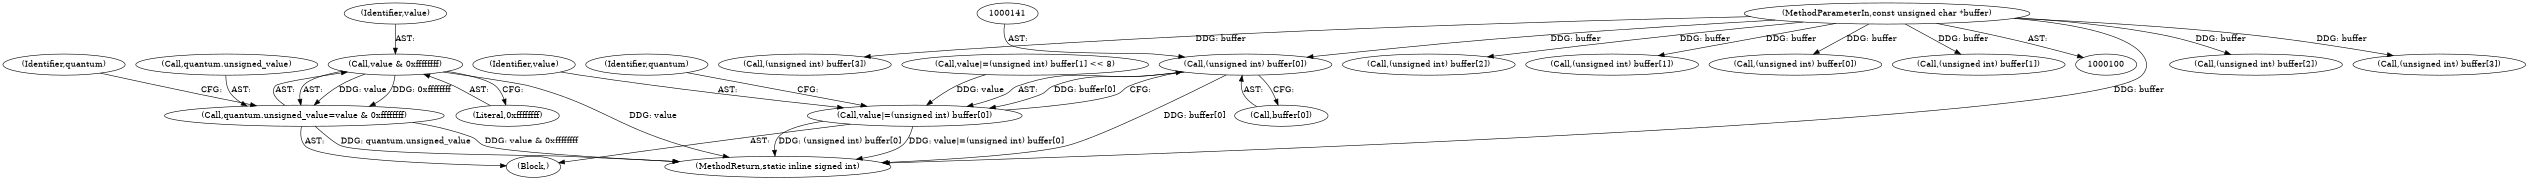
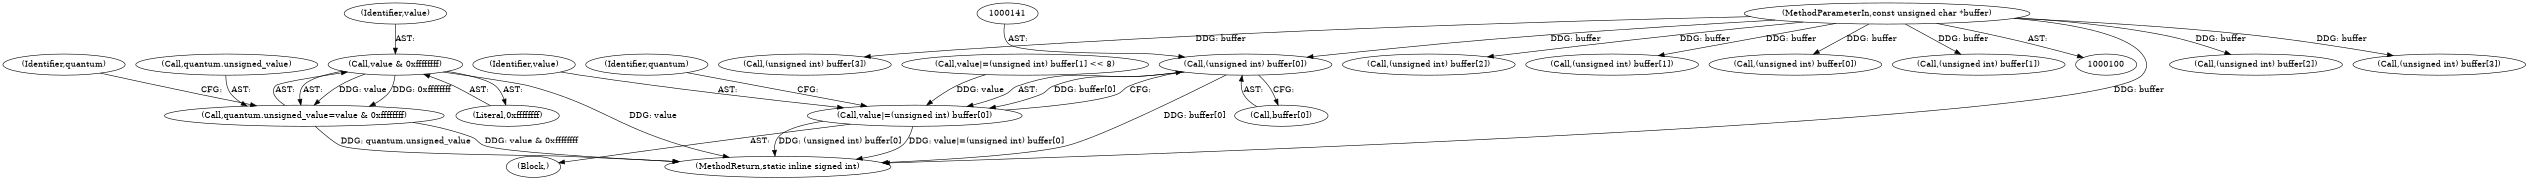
  digraph {
    n1 [label="(Call,(unsigned int) buffer[0])"]
    n2 [label="(Call,value|=(unsigned int) buffer[0])"]
    n3 [label="(Call,buffer[0])"]
    n4 [label="(MethodReturn,static inline signed int)"]
    n5 [label="(Block,)"]
    n6 [label="(MethodParameterIn,const unsigned char *buffer)"]
    n7 [label="(Call,(unsigned int) buffer[2])"]
    n8 [label="(Call,(unsigned int) buffer[3])"]
    n9 [label="(Call,(unsigned int) buffer[3])"]
    n10 [label="(Call,(unsigned int) buffer[2])"]
    n11 [label="(Call,(unsigned int) buffer[1])"]
    n12 [label="(Call,(unsigned int) buffer[0])"]
    n13 [label="(Call,(unsigned int) buffer[1])"]
    1000100
    n15 [label="(Call,value & 0xffffffff)"]
    n16 [label="(Call,quantum.unsigned_value=value & 0xffffffff)"]
    n17 [label="(Literal,0xffffffff)"]
    n18 [label="(Call,quantum.unsigned_value)"]
    n19 [label="(Identifier,value)"]
    n20 [label="(Identifier,quantum)"]
    n21 [label="(Identifier,quantum)"]
    n22 [label="(Identifier,value)"]
    n23 [label="(Call,value|=(unsigned int) buffer[1] << 8)"]
    1000141
    n1 -> n2 [label="AST: "]
    n1 -> n2 [label="DDG: buffer[0]"]
    n1 -> n3 [label="CFG: "]
    n1 -> n4 [label="DDG: buffer[0]"]
    n2 -> n1 [label="CFG: "]
    n2 -> n4 [label="DDG: (unsigned int) buffer[0]"]
    n2 -> n4 [label="DDG: value|=(unsigned int) buffer[0]"]
    n2 -> n5 [label="AST: "]
    n3 -> n1 [label="AST: "]
    n6 -> n1 [label="DDG: buffer"]
    n6 -> n4 [label="DDG: buffer"]
    n6 -> n7 [label="DDG: buffer"]
    n6 -> n8 [label="DDG: buffer"]
    n6 -> n9 [label="DDG: buffer"]
    n6 -> n10 [label="DDG: buffer"]
    n6 -> n11 [label="DDG: buffer"]
    n6 -> n12 [label="DDG: buffer"]
    n6 -> n13 [label="DDG: buffer"]
    n6 -> 1000100 [label="AST: "]
    n15 -> n4 [label="DDG: value"]
    n15 -> n16 [label="AST: "]
    n15 -> n16 [label="DDG: value"]
    n15 -> n16 [label="DDG: 0xffffffff"]
-   n15 -> n17 [label="CFG: "]
+   n15 -> n17 [label="AST: "]
    n16 -> n4 [label="DDG: quantum.unsigned_value"]
    n16 -> n4 [label="DDG: value & 0xffffffff"]
-   n16 -> n5 [label="AST: "]
    n16 -> n15 [label="AST: "]
    n17 -> n15 [label="AST: "]
    n18 -> n16 [label="AST: "]
    n19 -> n2 [label="AST: "]
    n20 -> n2 [label="CFG: "]
    n21 -> n16 [label="CFG: "]
    n22 -> n15 [label="AST: "]
    n23 -> n2 [label="DDG: value"]
    1000141 -> n1 [label="AST: "]
  }
